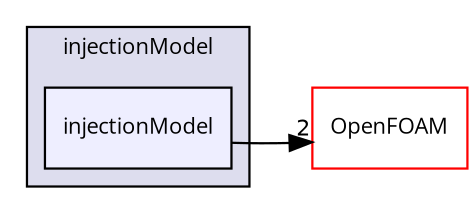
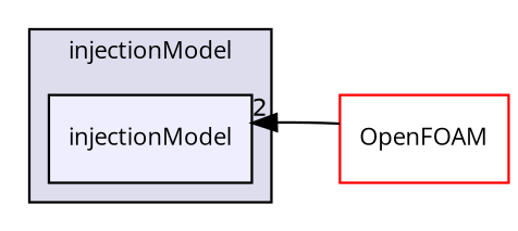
  digraph {
    compound=true
    rankdir=LR
    fontname="Open Sans"
    node [fontname="Open Sans" fontsize=10 shape=box]
    n1 [fillcolor="#eeeeff" label=injectionModel pencolor=black style=filled]
    n2 [color=red label=OpenFOAM]
    subgraph cluster_1 {
      bgcolor="#ddddee"
      fontsize=10
      label=injectionModel
      pencolor=black
      n1
    }
-   n1 -> n2 [headlabel=2 labeldistance=1.5 labelfontname=Helvetica labelfontsize=10 fontname="Open Sans"]
+   n2 -> n1 [headlabel=2 labeldistance=1.5 labelfontname=Helvetica labelfontsize=10 fontname="Open Sans"]
  }
